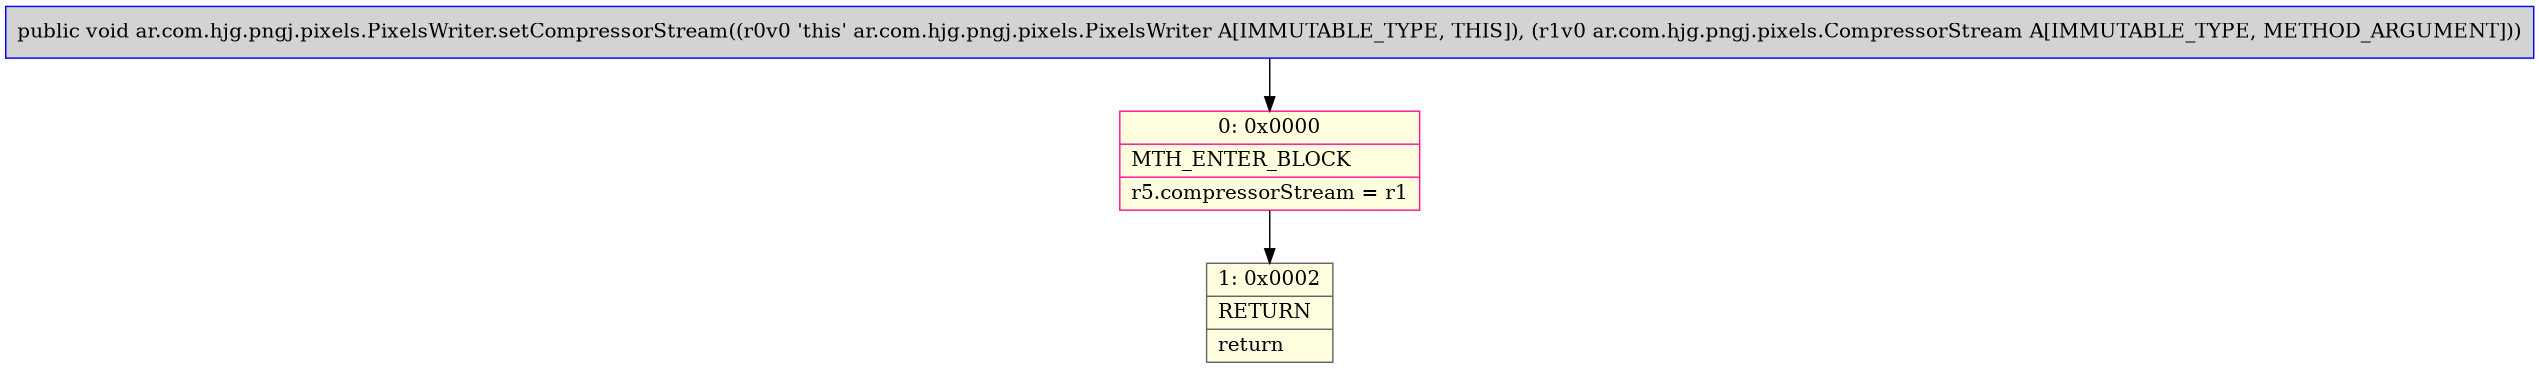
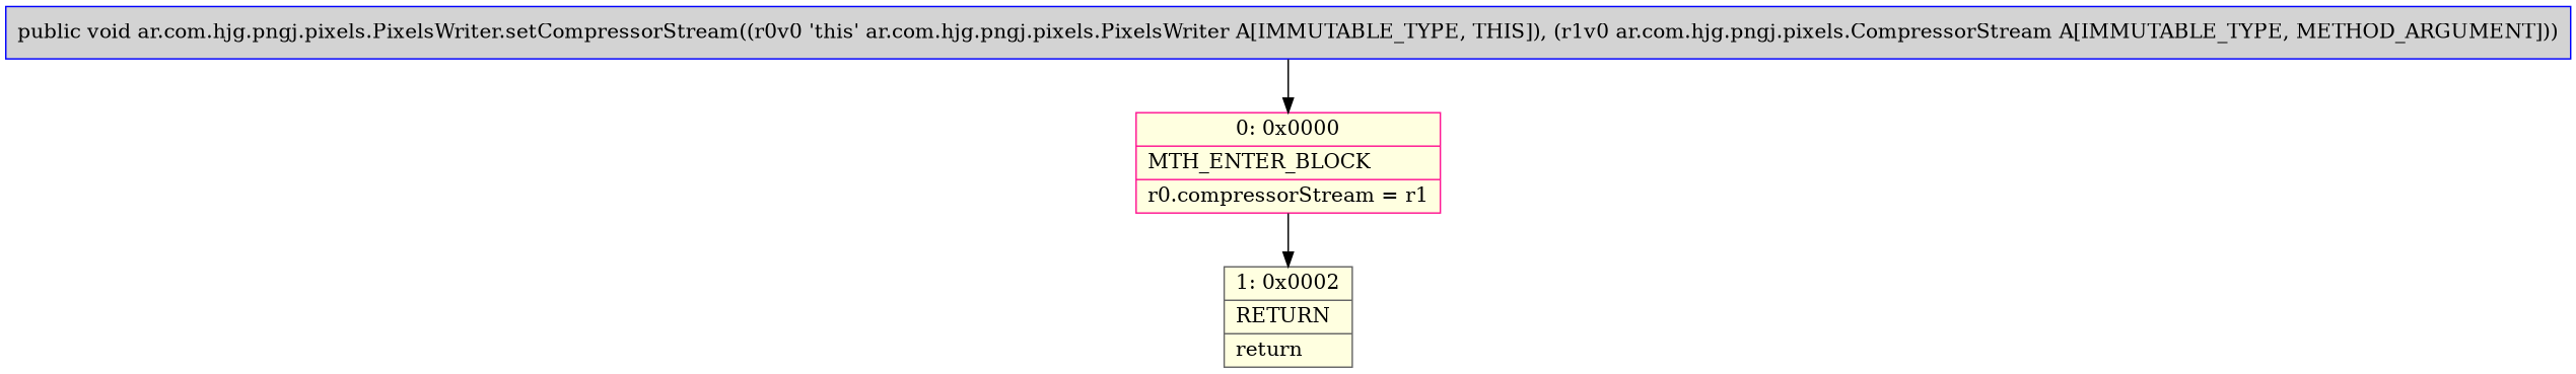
  digraph {
    node [shape=record style=filled fillcolor=lightyellow]
-   n1 [label="{0\:\ 0x0000|MTH_ENTER_BLOCK\l|r5.compressorStream = r1\l}" color=deeppink]
+   n1 [label="{0\:\ 0x0000|MTH_ENTER_BLOCK\l|r0.compressorStream = r1\l}" color=deeppink]
    n2 [label="{1\:\ 0x0002|RETURN\l|return\l}" color=gray40]
    n3 [label="{public void ar.com.hjg.pngj.pixels.PixelsWriter.setCompressorStream((r0v0 'this' ar.com.hjg.pngj.pixels.PixelsWriter A[IMMUTABLE_TYPE, THIS]), (r1v0 ar.com.hjg.pngj.pixels.CompressorStream A[IMMUTABLE_TYPE, METHOD_ARGUMENT])) }" fillcolor=lightgrey color=blue]
    n1 -> n2
    n3 -> n1
  }
